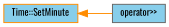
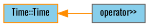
  digraph {
    rankdir=LR
    fontname=Oswald
    node [fillcolor=skyblue fontname=Oswald fontsize=10 shape=record style=filled]
-   n1 [color=darkorange fontcolor=black height=0.2 label="Time::SetMinute" width=0.4]
+   n1 [color=darkorange fontcolor=black height=0.2 label="Time::Time" width=0.4]
    n2 [color=gray40 height=0.2 label="operator\>\>" width=0.4]
    n1 -> n2 [color=darkorange dir=back fontname=Oswald fontsize=10 labelfontname=Helvetica labelfontsize=10 style=solid]
  }
